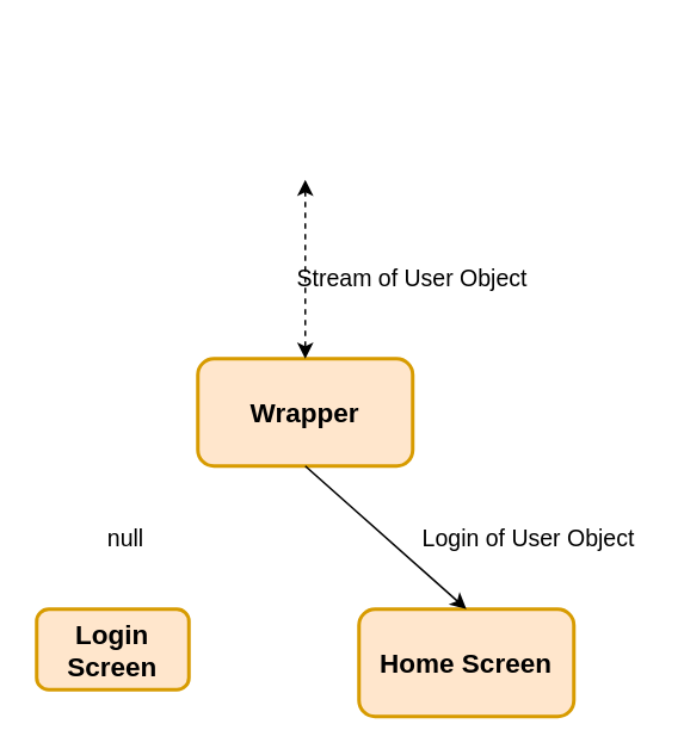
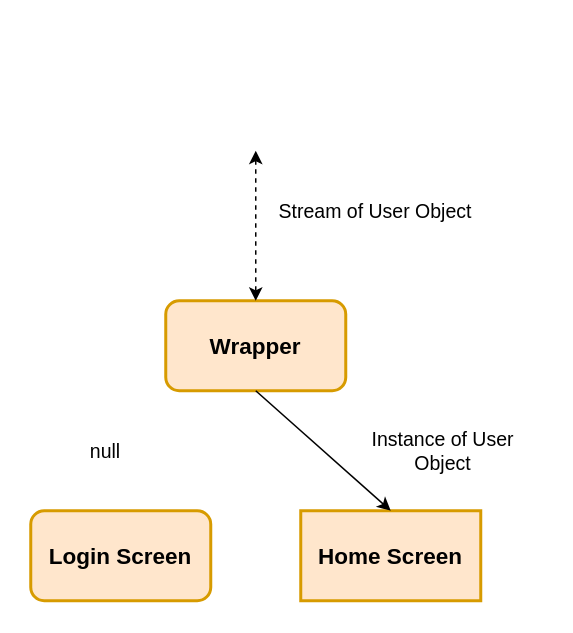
  <mxCell id="0" />
  <mxCell id="1" parent="0" />
  <mxCell id="2" value="&lt;font style=&quot;font-size: 15px&quot;&gt;Wrapper&lt;/font&gt;" style="rounded=1;whiteSpace=wrap;html=1;fillColor=#ffe6cc;strokeColor=#d79b00;strokeWidth=2;fontStyle=1" vertex="1" parent="1"><mxGeometry x="110" y="200" width="120" height="60" as="geometry" /></mxCell>
  <mxCell id="3" value="" style="shape=image;html=1;verticalAlign=top;verticalLabelPosition=bottom;labelBackgroundColor=#ffffff;imageAspect=0;aspect=fixed;image=https://cdn4.iconfinder.com/data/icons/google-i-o-2016/512/google_firebase-128.png;strokeWidth=2;" vertex="1" parent="1"><mxGeometry x="131" y="20" width="78" height="78" as="geometry" /></mxCell>
- <mxCell id="4" value="&lt;font style=&quot;font-size: 15px&quot;&gt;Login Screen&lt;/font&gt;" style="rounded=1;whiteSpace=wrap;html=1;fillColor=#ffe6cc;strokeColor=#d79b00;strokeWidth=2;fontStyle=1" vertex="1" parent="1"><mxGeometry x="20" y="340" width="85" height="45" as="geometry" /></mxCell>
- <mxCell id="5" value="&lt;font style=&quot;font-size: 15px&quot;&gt;Home Screen&lt;/font&gt;" style="rounded=1;whiteSpace=wrap;html=1;fillColor=#ffe6cc;strokeColor=#d79b00;strokeWidth=2;fontStyle=1" vertex="1" parent="1"><mxGeometry x="200" y="340" width="120" height="60" as="geometry" /></mxCell>
+ <mxCell id="4" value="&lt;font style=&quot;font-size: 15px&quot;&gt;Login Screen&lt;/font&gt;" style="rounded=1;whiteSpace=wrap;html=1;fillColor=#ffe6cc;strokeColor=#d79b00;strokeWidth=2;fontStyle=1" vertex="1" parent="1"><mxGeometry x="20" y="340" width="120" height="60" as="geometry" /></mxCell>
+ <mxCell id="5" value="&lt;font style=&quot;font-size: 15px&quot;&gt;Home Screen&lt;/font&gt;" style="whiteSpace=wrap;html=1;fillColor=#ffe6cc;strokeColor=#d79b00;strokeWidth=2;fontStyle=1;rounded=0;" vertex="1" parent="1"><mxGeometry x="200" y="340" width="120" height="60" as="geometry" /></mxCell>
  <mxCell id="6" value="" style="endArrow=classic;html=1;entryX=0.5;entryY=0;entryDx=0;entryDy=0;dashed=1;startArrow=classic;startFill=1;" edge="1" parent="1" target="2"><mxGeometry width="50" height="50" relative="1" as="geometry"><mxPoint x="170" y="100" as="sourcePoint" /><mxPoint x="230" y="240" as="targetPoint" /></mxGeometry></mxCell>
- <mxCell id="7" value="&lt;font style=&quot;font-size: 13px&quot;&gt;Stream of User Object&lt;/font&gt;" style="text;html=1;strokeColor=none;fillColor=none;align=center;verticalAlign=middle;whiteSpace=wrap;rounded=0;" vertex="1" parent="1"><mxGeometry x="160" y="145" width="140" height="20" as="geometry" /></mxCell>
+ <mxCell id="7" value="&lt;font style=&quot;font-size: 13px&quot;&gt;Stream of User Object&lt;/font&gt;" style="text;html=1;strokeColor=none;fillColor=none;align=center;verticalAlign=middle;whiteSpace=wrap;rounded=0;" vertex="1" parent="1"><mxGeometry x="180" y="130" width="140" height="20" as="geometry" /></mxCell>
  <mxCell id="8" value="" style="endArrow=classic;html=1;entryX=0.5;entryY=0;entryDx=0;entryDy=0;" edge="1" parent="1" target="5"><mxGeometry width="50" height="50" relative="1" as="geometry"><mxPoint x="170" y="260" as="sourcePoint" /><mxPoint x="230" y="220" as="targetPoint" /></mxGeometry></mxCell>
- <mxCell id="9" value="&lt;font style=&quot;font-size: 13px&quot;&gt;Login of User Object&lt;/font&gt;" style="text;html=1;strokeColor=none;fillColor=none;align=center;verticalAlign=middle;whiteSpace=wrap;rounded=0;" vertex="1" parent="1"><mxGeometry x="230" y="290" width="130" height="20" as="geometry" /></mxCell>
+ <mxCell id="9" value="&lt;font style=&quot;font-size: 13px&quot;&gt;Instance of User Object&lt;/font&gt;" style="text;html=1;strokeColor=none;fillColor=none;align=center;verticalAlign=middle;whiteSpace=wrap;rounded=0;" vertex="1" parent="1"><mxGeometry x="230" y="290" width="130" height="20" as="geometry" /></mxCell>
  <mxCell id="10" value="&lt;font style=&quot;font-size: 13px&quot;&gt;null&lt;/font&gt;" style="text;html=1;strokeColor=none;fillColor=none;align=center;verticalAlign=middle;whiteSpace=wrap;rounded=0;" vertex="1" parent="1"><mxGeometry x="30" y="290" width="80" height="20" as="geometry" /></mxCell>
